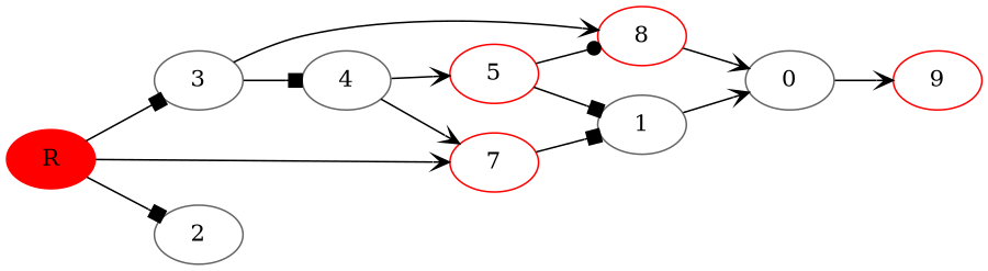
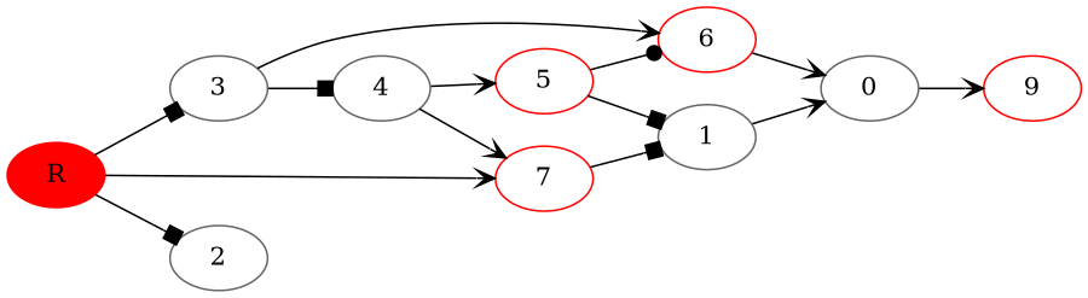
  digraph {
    rankdir=LR
    node [color=gray40]
    edge [arrowhead=vee]
    n1 [label=0]
    1
    9 [color=red]
    3
    4
-   6 [color=red label=8]
+   6 [color=red]
    5 [color=red]
    7 [color=red]
    R [color=red fillcolor="#ff0000" style=filled]
    2
    n1 -> 9
    1 -> n1
    3 -> 4 [arrowhead=box]
    3 -> 6
    4 -> 5
    4 -> 7
    6 -> n1
    5 -> 1 [arrowhead=box]
    5 -> 6 [arrowhead=dot]
    7 -> 1 [arrowhead=box]
    R -> 3 [arrowhead=box]
    R -> 7
    R -> 2 [arrowhead=box]
  }
